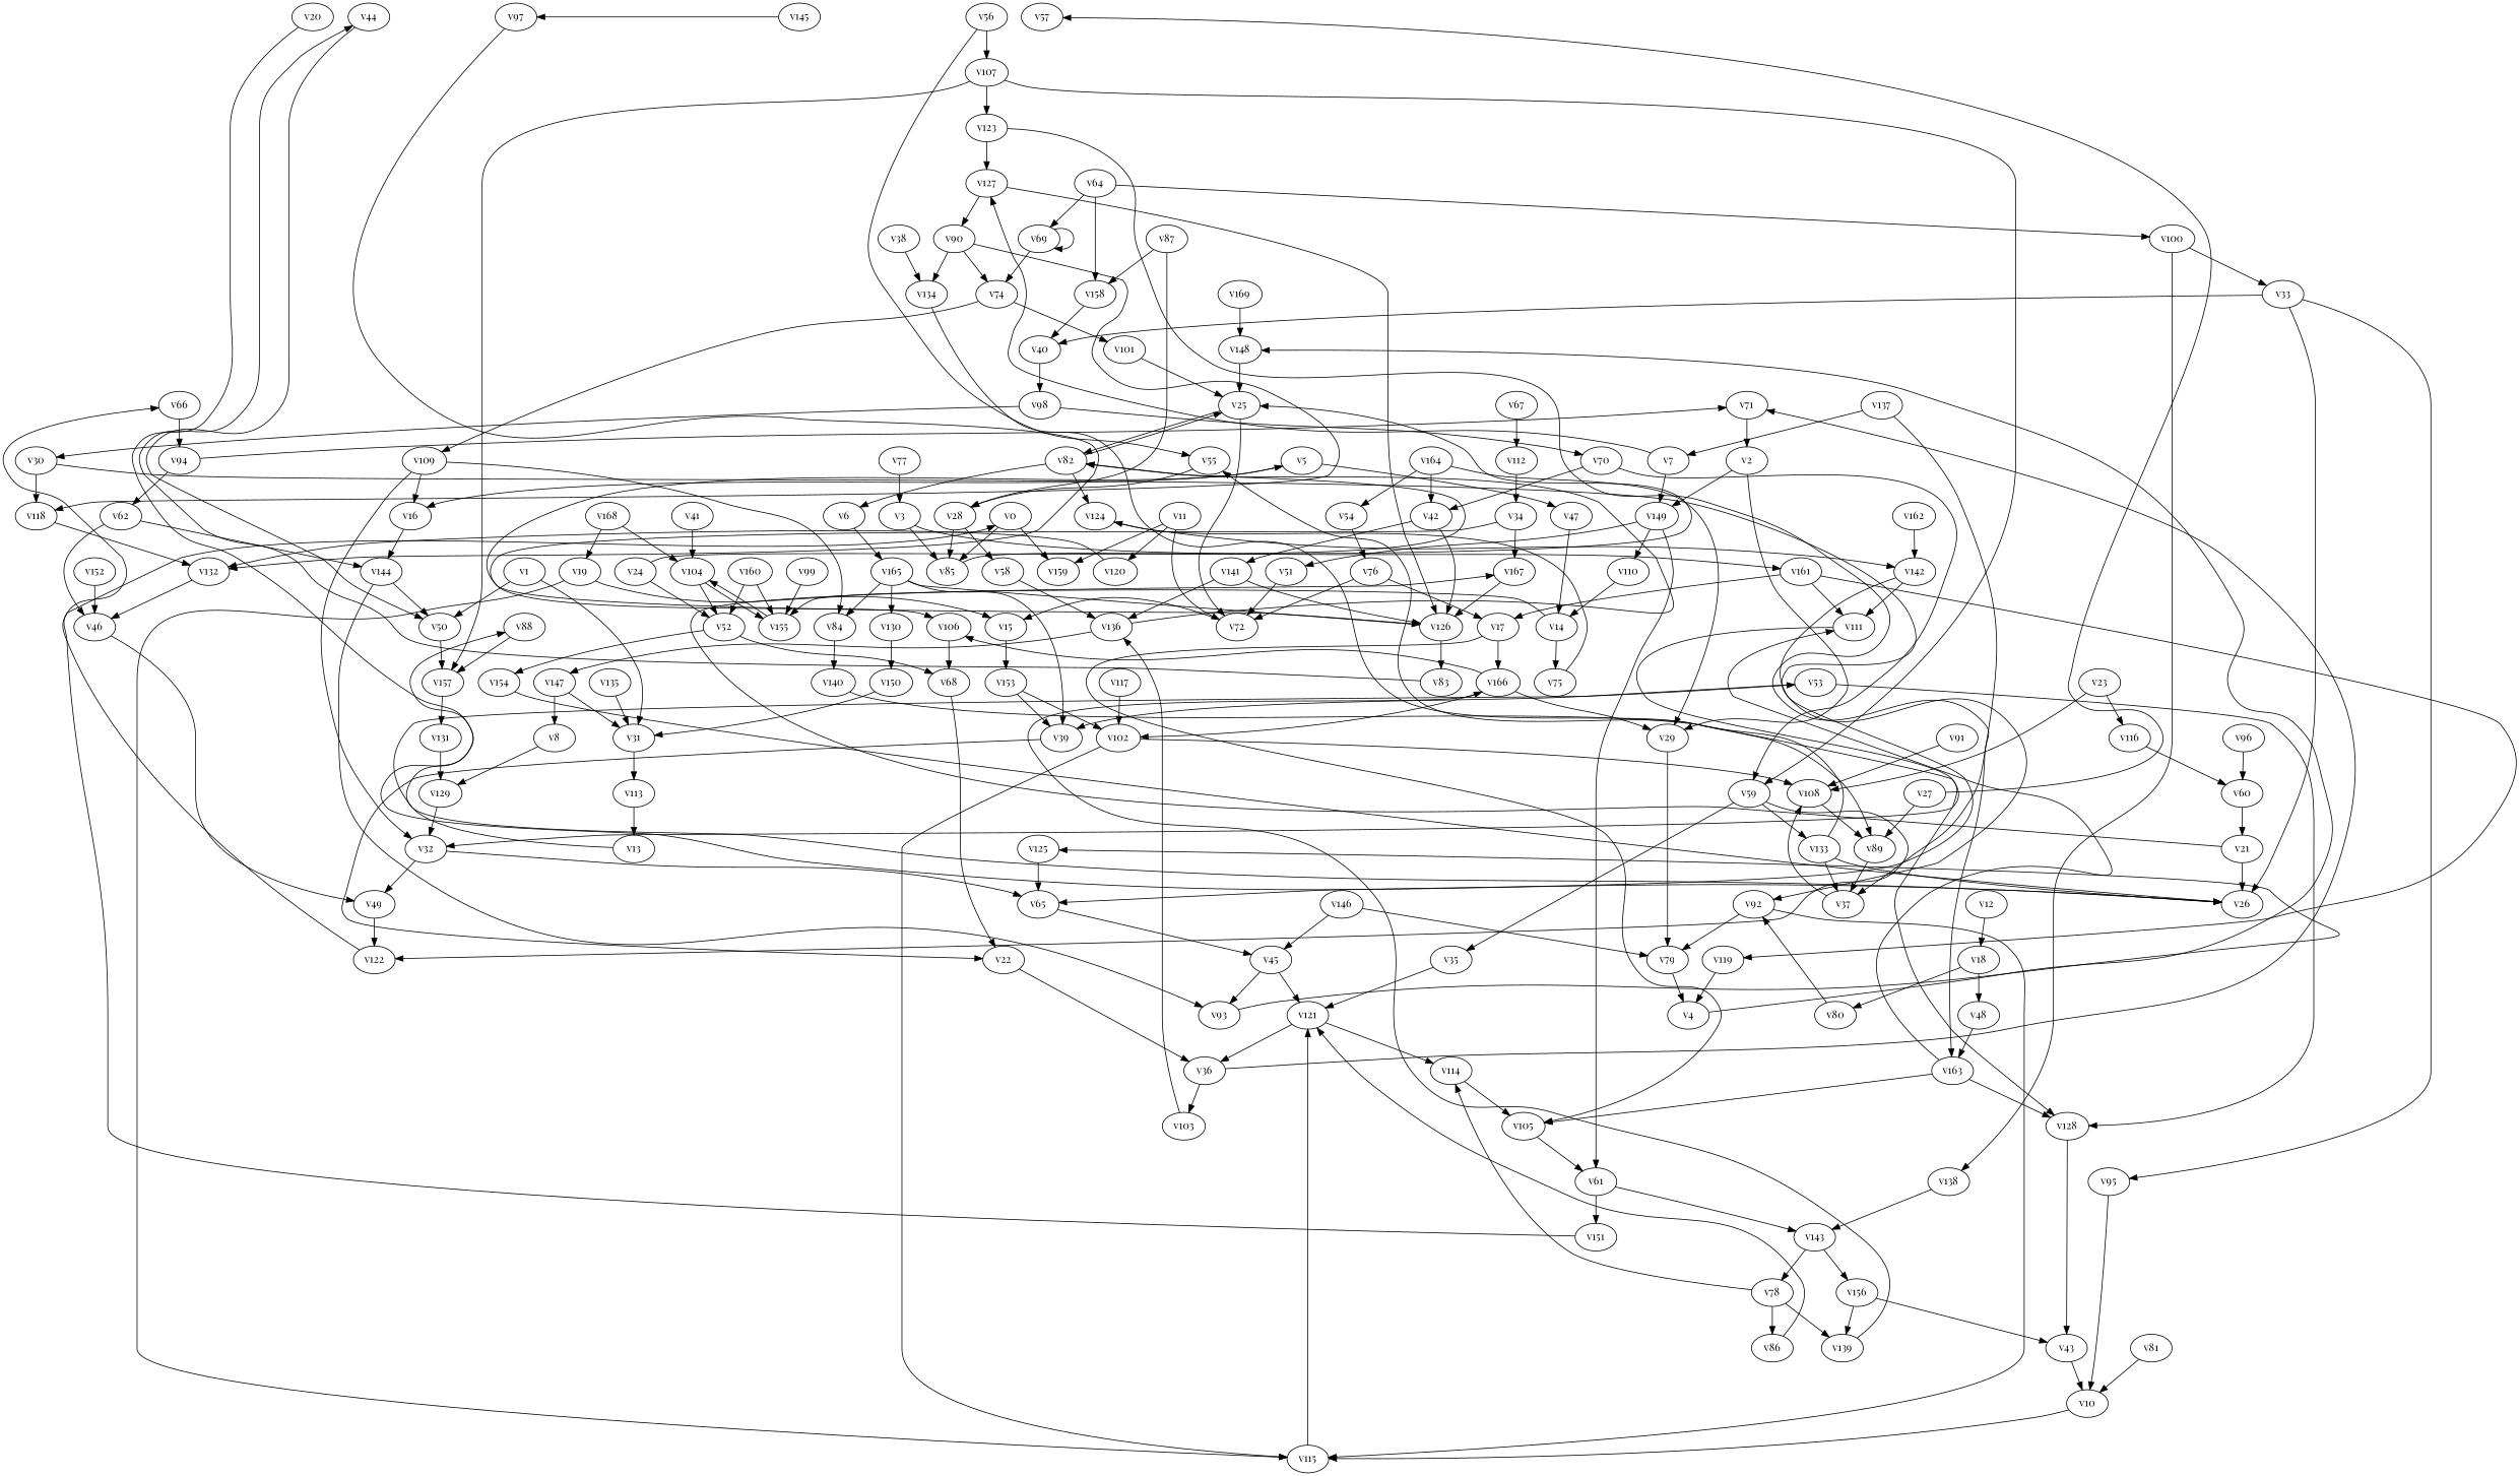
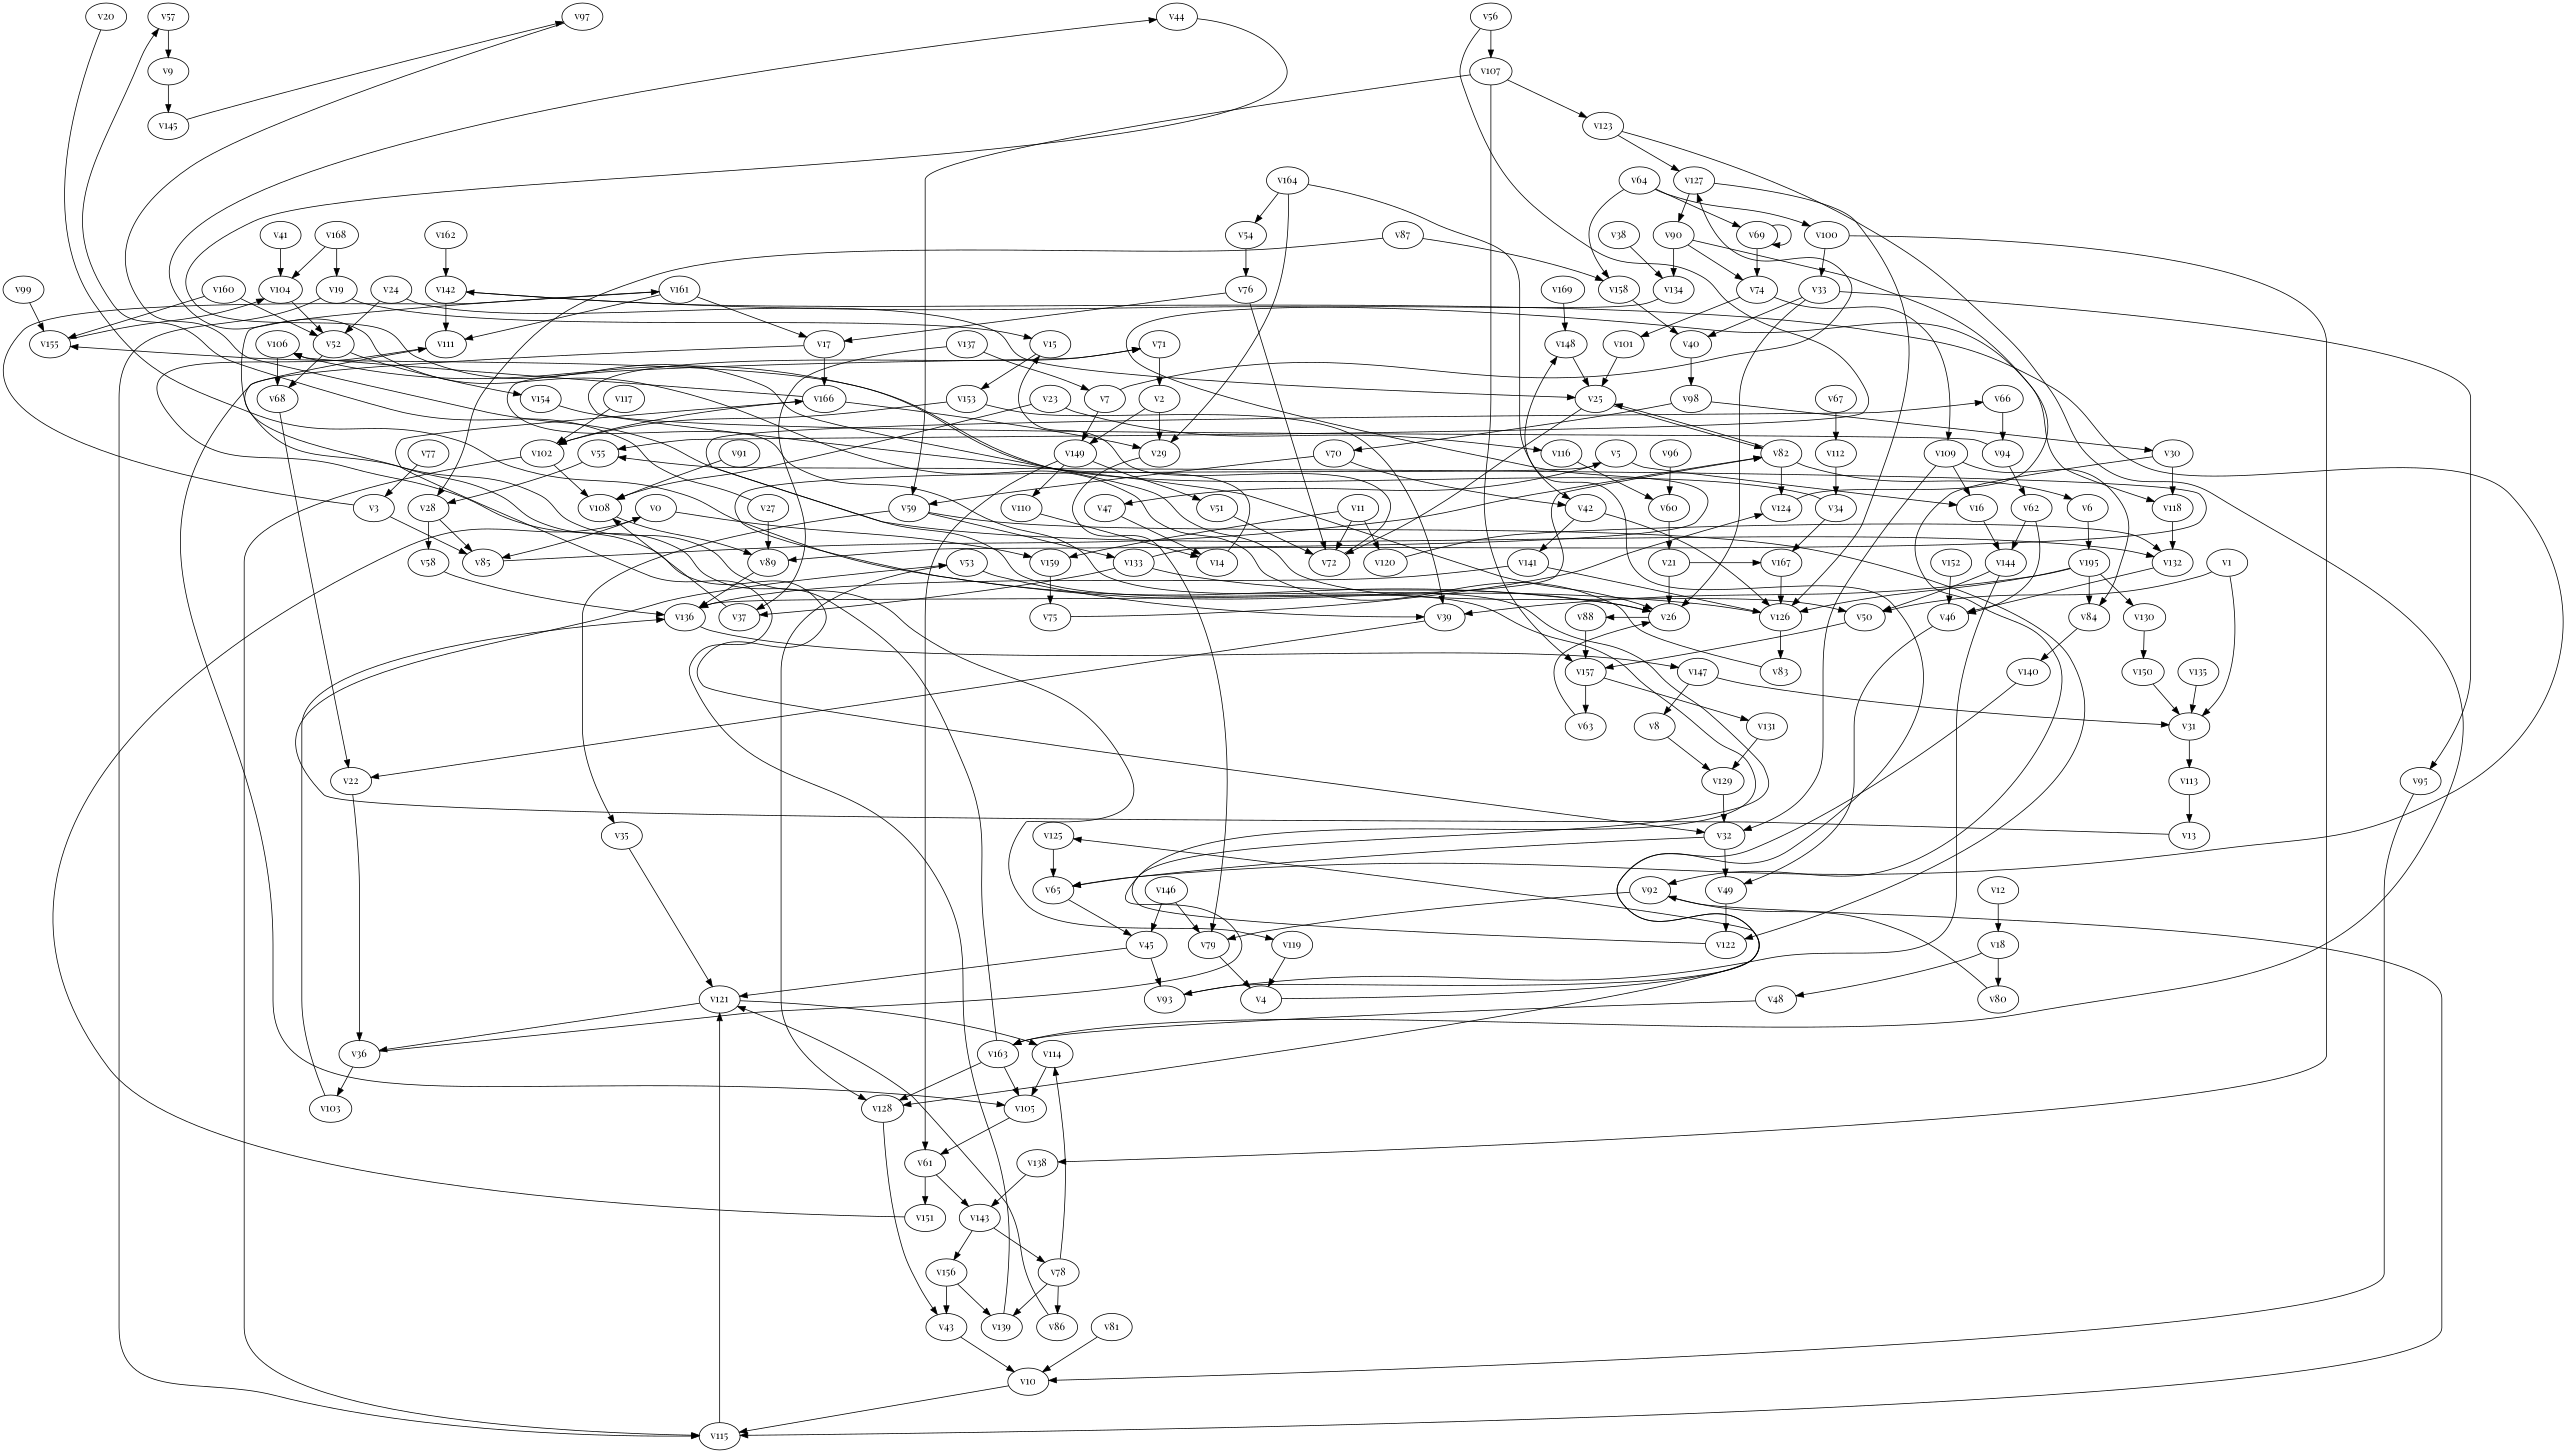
  digraph {
    fontname="Playfair Display"
    node [fontname="Playfair Display" player=1]
    edge [fontname="Playfair Display"]
    v0
    v85
    v159 [player=0]
    v82
    v75 [player=0]
    v1 [player=0]
    v31 [player=0]
    v50
    v113 [player=0]
    v157
    v2 [player=0]
    v29 [player=0]
    v149
    v79
    v51 [player=0]
    v61 [player=0]
    v110
    v3
    v161 [player=0]
    v17 [player=0]
    v111 [player=0]
    v119
    v4 [player=0]
    v148
    v25
    v5
    v16
    v47 [player=0]
    v144 [player=0]
    v14 [player=0]
    v6
-   v165
+   v165 [label=v195]
    v39
    v126
    v84 [player=0]
    v130 [player=0]
    v7
    v127
    v90
    v8
    v129
    v32
    v145 [player=0]
+   v9
    v97 [player=0]
    v115 [player=0]
    v10
    v121
    v11 [player=0]
    v72
    v120 [player=0]
    v15
    v132
    v12
    v18
    v48
    v80 [player=0]
    v13
    v53
    v128
    v155
    v104 [player=0]
    v153
    v102
    v93 [player=0]
    v105
    v166
    v106 [player=0]
    v163 [player=0]
    v92
    v19 [player=0]
    v20 [player=0]
    v26 [player=0]
    v88
    v21
    v167 [player=0]
    v36 [player=0]
    v22
    v71
    v103
    v23 [player=0]
    v108 [player=0]
    v116
    v89 [player=0]
    v60 [player=0]
    v24 [player=0]
    v52 [player=0]
    v68 [player=0]
    v154 [player=0]
    v124
    v27
    v57
    v136 [player=0]
    v28
    v58 [player=0]
    v30 [player=0]
    v118 [player=0]
    v49
    v65 [player=0]
    v122
    v45 [player=0]
    v33
    v40
    v95 [player=0]
    v98
    v34 [player=0]
    v35
    v114
    v37
    v38 [player=0]
    v134
    v142 [player=0]
    v70
    v41 [player=0]
    v42
    v141
    v83
    v43 [player=0]
    v44
    v125
    v46
    v66
+   v63
    v131
    v54 [player=0]
    v76
    v55
    v56 [player=0]
    v107 [player=0]
    v59
    v123
    v147
    v133 [player=0]
    v143 [player=0]
    v151
    v78
    v156
    v62
    v64
    v69
    v100
    v158
    v74
    v138
    v94
    v67 [player=0]
    v112
    v101 [player=0]
    v109 [player=0]
    v77
    v86 [player=0]
    v139 [player=0]
    v81
    v140 [player=0]
    v87 [player=0]
    v91 [player=0]
    v96
    v99
    v117
    v150 [player=0]
    v135
    v137
    v146
    v152
    v160
    v162 [player=0]
    v164
    v168
    v169
    v0 -> v85
    v0 -> v159
    v85 -> v82 [constraint="t >= 3"]
-   v14 -> v75
+   v159 -> v75
    v82 -> v25 [constraint="t >= 2"]
    v82 -> v6
    v82 -> v124
    v75 -> v124 [constraint="t mod 3 == 1"]
    v1 -> v31
    v1 -> v50
    v31 -> v113
    v50 -> v157
    v113 -> v13
+   v157 -> v63
    v157 -> v131
    v2 -> v29
    v2 -> v149
    v29 -> v79
    v149 -> v51
    v149 -> v61
    v149 -> v110
    v79 -> v4
    v51 -> v72
    v61 -> v143
    v61 -> v151
    v110 -> v14
    v3 -> v85
    v3 -> v161 [constraint="t < 14"]
    v161 -> v17
    v161 -> v111
    v161 -> v119 [constraint="t >= 5"]
    v17 -> v105 [constraint="t < 5"]
    v17 -> v166
    v111 -> v32 [constraint="t >= 4"]
    v119 -> v4
    v4 -> v148 [constraint="t >= 1"]
    v148 -> v25
    v25 -> v82
    v25 -> v72
    v5 -> v16
    v5 -> v47
    v16 -> v144
    v47 -> v14
    v144 -> v50
    v144 -> v93
    v14 -> v155 [constraint="t mod 3 == 0"]
    v6 -> v165
    v165 -> v39
    v165 -> v126
    v165 -> v84
    v165 -> v130
    v39 -> v22 [constraint="t < 5"]
    v126 -> v5 [constraint="t < 7"]
    v126 -> v83
    v84 -> v140
    v130 -> v150
    v7 -> v149
    v7 -> v127 [constraint="t < 13"]
    v127 -> v126
    v127 -> v90
    v90 -> v118 [constraint="t >= 1"]
    v90 -> v134
    v90 -> v74
    v8 -> v129
    v129 -> v32
    v32 -> v49
    v32 -> v65
    v145 -> v97 [constraint="t < 11"]
+   v9 -> v145
    v97 -> v132 [constraint="t < 11"]
    v115 -> v121
    v10 -> v115
    v121 -> v36
    v121 -> v114
    v11 -> v159
    v11 -> v72
    v11 -> v120
    v72 -> v15 [constraint="t mod 4 == 0"]
    v120 -> v132 [constraint="t < 13"]
    v15 -> v153
    v132 -> v46
    v12 -> v18
    v18 -> v48
    v18 -> v80
    v48 -> v163
    v80 -> v92 [constraint="t mod 5 == 2"]
    v13 -> v53 [constraint="t >= 4"]
    v53 -> v39
    v53 -> v128
    v128 -> v43
    v155 -> v104 [constraint="t >= 1"]
-   v104 -> v155
    v104 -> v52
    v153 -> v39
    v153 -> v102
    v102 -> v115
    v102 -> v108
    v93 -> v125 [constraint="t >= 1"]
    v105 -> v61
    v166 -> v29
    v166 -> v102
    v166 -> v106 [constraint="t mod 5 == 3"]
    v106 -> v68
    v163 -> v111 [constraint="t >= 4"]
    v163 -> v128
    v163 -> v105
    v92 -> v79
    v92 -> v115
    v19 -> v115
    v19 -> v15
    v20 -> v26 [constraint="t mod 4 == 0"]
    v26 -> v88 [constraint="t < 15"]
    v88 -> v157
    v21 -> v26
    v21 -> v167 [constraint="t >= 5"]
    v167 -> v126
    v36 -> v71 [constraint="t mod 3 == 0"]
    v36 -> v103
    v22 -> v36
    v71 -> v2
    v103 -> v136
    v23 -> v108
    v23 -> v116
    v108 -> v89
    v116 -> v60
-   v89 -> v37
+   v89 -> v136
    v60 -> v21
    v24 -> v25 [constraint="t mod 5 == 4"]
    v24 -> v52
    v52 -> v68
    v52 -> v154
    v68 -> v22
    v154 -> v26 [constraint="t < 5"]
    v124 -> v142 [constraint="t mod 2 == 0"]
    v27 -> v89
    v27 -> v57 [constraint="t mod 5 == 4"]
+   v57 -> v9
    v136 -> v82 [constraint="t mod 3 == 2"]
    v136 -> v147
    v28 -> v85
    v28 -> v58
    v58 -> v136
    v30 -> v92 [constraint="t mod 5 == 0"]
    v30 -> v118
    v118 -> v132
    v49 -> v122
    v65 -> v45
    v122 -> v66 [constraint="t >= 5"]
    v45 -> v121
    v45 -> v93
    v33 -> v26
    v33 -> v40
    v33 -> v95
    v40 -> v98
    v95 -> v10
    v98 -> v30
    v98 -> v70
    v34 -> v106 [constraint="t mod 4 == 3"]
    v34 -> v167
    v35 -> v121
    v114 -> v105
    v37 -> v108 [constraint="t < 12"]
    v38 -> v134
    v134 -> v89 [constraint="t < 15"]
    v142 -> v111
    v142 -> v65 [constraint="t mod 3 == 1"]
    v70 -> v42
    v70 -> v59
    v41 -> v104
    v42 -> v126
    v42 -> v141
    v141 -> v126
    v141 -> v136
    v83 -> v44 [constraint="t mod 3 == 2"]
    v43 -> v10
    v44 -> v50 [constraint="t >= 1"]
    v125 -> v65
    v46 -> v49
    v66 -> v94
+   v63 -> v26 [constraint="t >= 1"]
    v131 -> v129
    v54 -> v76
    v76 -> v17
    v76 -> v72
    v55 -> v28
    v56 -> v55 [constraint="t mod 2 == 0"]
    v56 -> v107
    v107 -> v157
    v107 -> v59
    v107 -> v123
    v59 -> v122 [constraint="t < 14"]
    v59 -> v35
    v59 -> v133
    v123 -> v127
    v123 -> v163 [constraint="t mod 5 == 3"]
    v147 -> v31
    v147 -> v8
    v133 -> v26
    v133 -> v37
    v133 -> v55 [constraint="t mod 2 == 0"]
    v143 -> v78
    v143 -> v156
    v151 -> v0 [constraint="t mod 5 == 3"]
    v78 -> v114
    v78 -> v86
    v78 -> v139
    v156 -> v43
    v156 -> v139
    v62 -> v144
    v62 -> v46
    v64 -> v69
    v64 -> v100
    v64 -> v158
    v69 -> v69 [constraint="t mod 3 == 1"]
    v69 -> v74
    v100 -> v33
    v100 -> v138
    v158 -> v40
    v74 -> v101
    v74 -> v109
    v138 -> v143
    v94 -> v71 [constraint="t < 9"]
    v94 -> v62
    v67 -> v112
    v112 -> v34
    v101 -> v25
    v109 -> v16
    v109 -> v84
    v109 -> v32
    v77 -> v3
    v86 -> v121 [constraint="t >= 3"]
    v139 -> v166 [constraint="t >= 1"]
    v81 -> v10
    v140 -> v128 [constraint="t < 10"]
    v87 -> v28
    v87 -> v158
    v91 -> v108
    v96 -> v60
    v99 -> v155
    v117 -> v102
    v150 -> v31
    v135 -> v31
    v137 -> v7
    v137 -> v37
    v146 -> v79
    v146 -> v45
    v152 -> v46
    v160 -> v155
    v160 -> v52
    v162 -> v142
    v164 -> v29
    v164 -> v42
    v164 -> v54
    v168 -> v104
    v168 -> v19
    v169 -> v148
  }
